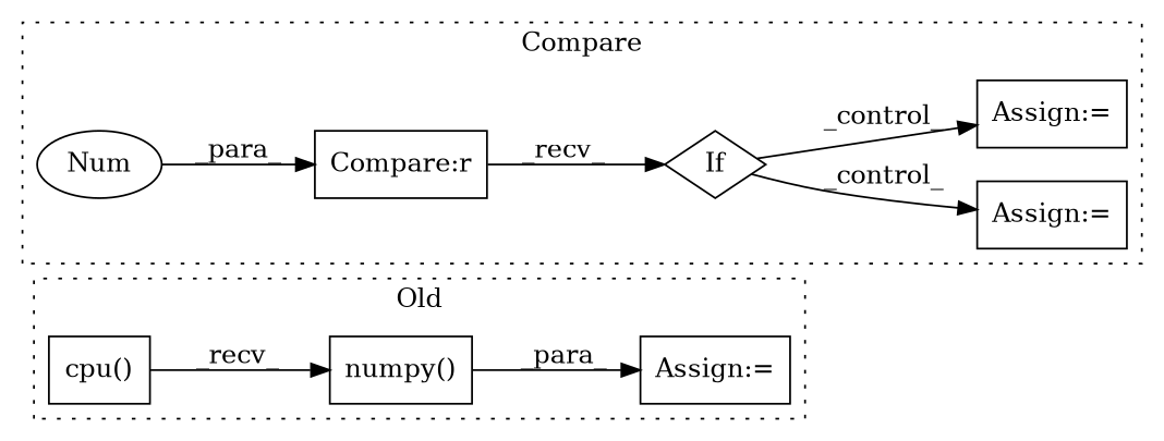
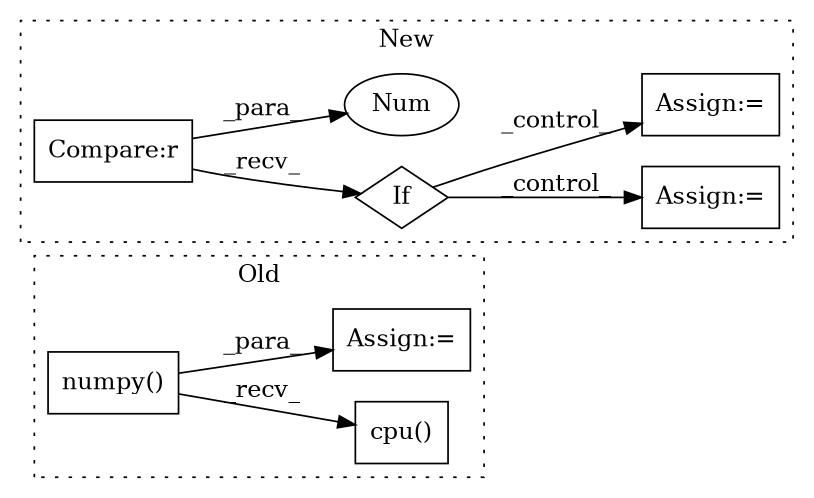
  digraph {
    rankdir=LR
    node [a=68 l=3 s=6789 shape=box]
    n1 [a=75 l=32 label="numpy()"]
    n2 [a=75 l=15 label="cpu()"]
    n3 [label="Assign:=" s=6781]
    n4 [a=96 label=If s=6941 shape=diamond]
    n5 [label="Assign:=" s=6995]
    n6 [label="Assign:=" s=7122]
    n7 [a=40 l=24 label="Compare:r" s=6944]
    n8 [a=76 l=1 label=Num s=6967 shape=ellipse]
    subgraph cluster_1 {
      label=Old
      style=dotted
      n1
      n2
      n3
    }
    subgraph cluster_2 {
-     label=Compare
+     label=New
      style=dotted
      n4
      n5
      n6
      n7
      n8
    }
    n1 -> n3 [label=_para_]
-   n2 -> n1 [label=_recv_]
+   n1 -> n2 [label=_recv_]
    n4 -> n5 [label=_control_]
    n4 -> n6 [label=_control_]
    n7 -> n4 [label=_recv_]
-   n8 -> n7 [label=_para_]
+   n7 -> n8 [label=_para_]
  }
